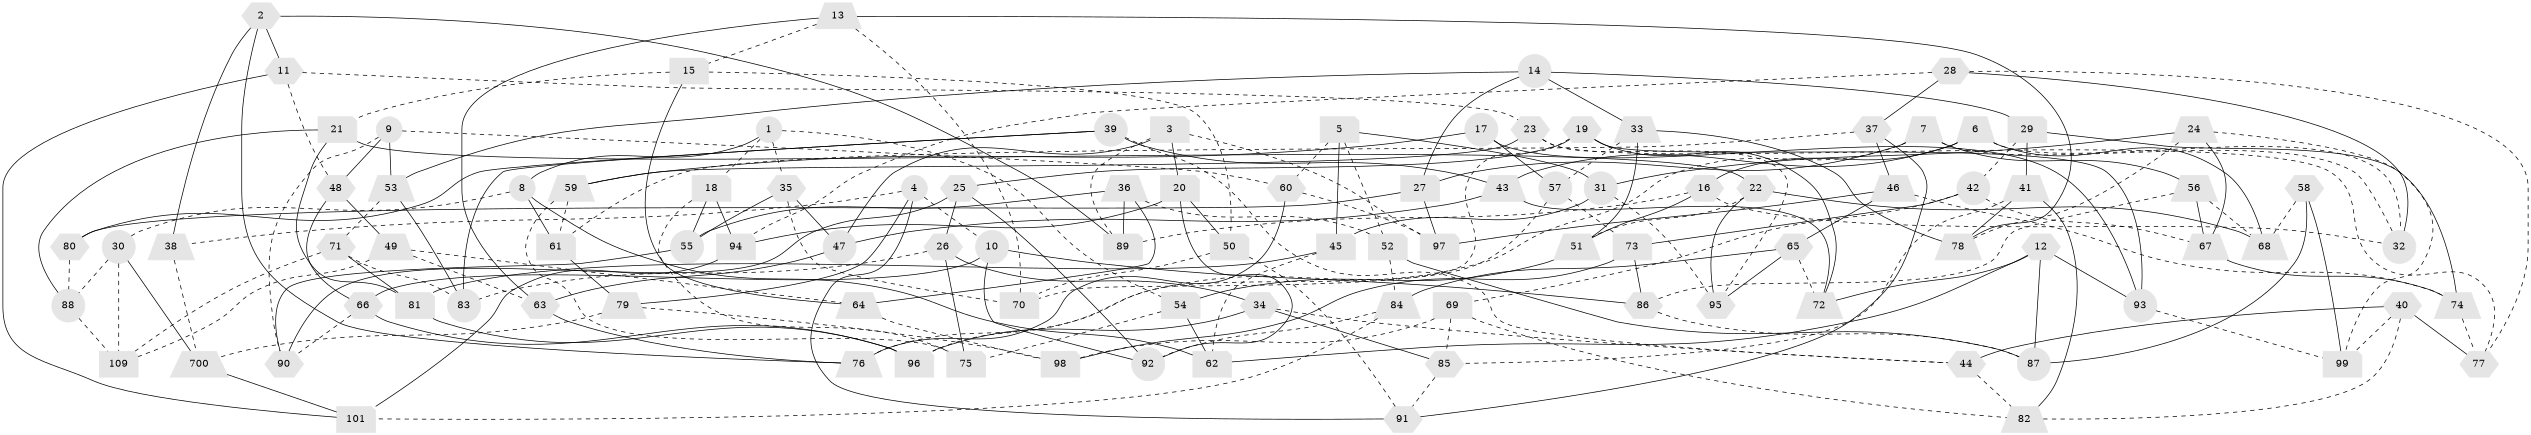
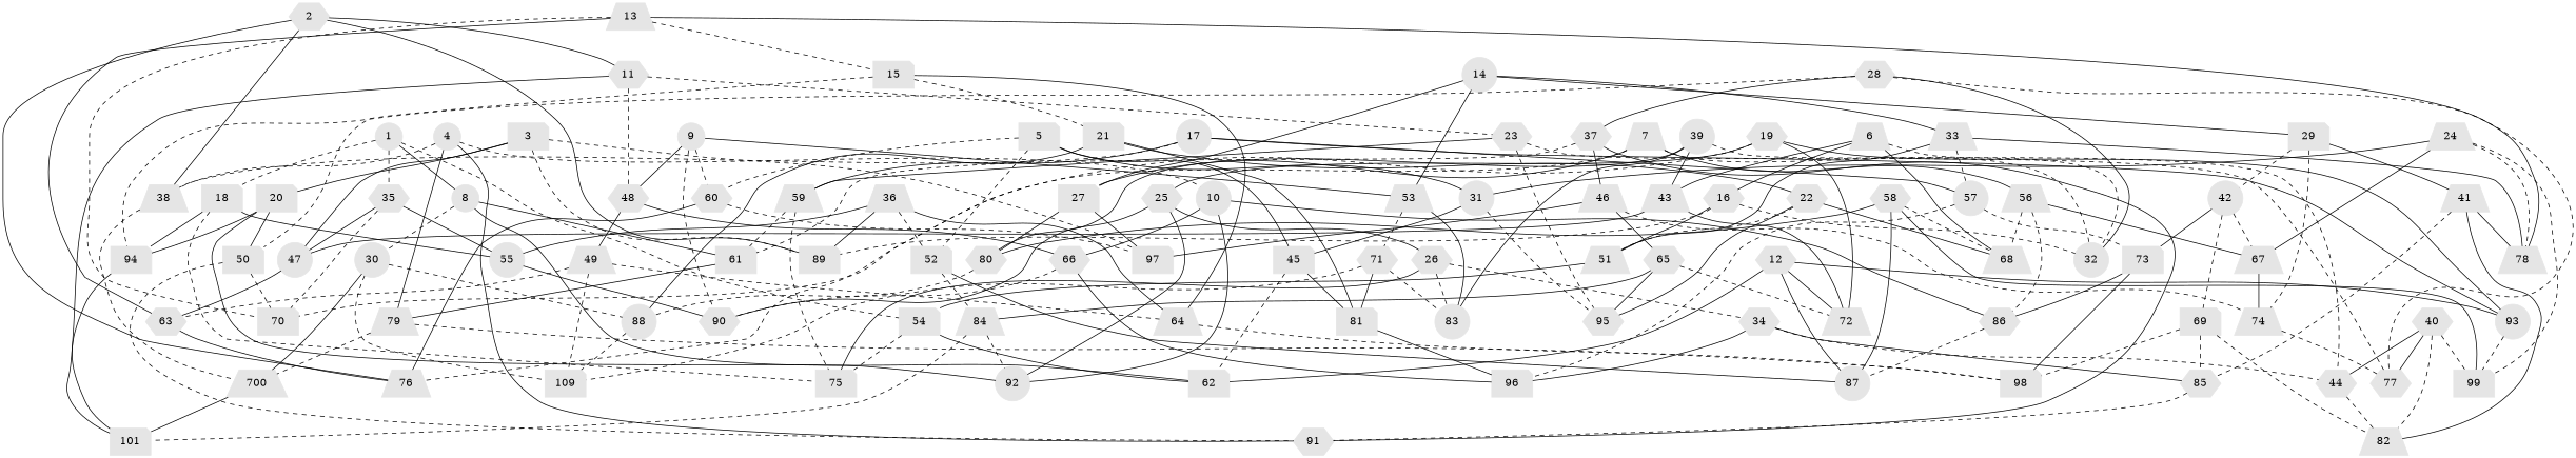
  graph {
    node [color=gray90 shape=hexagon style=filled]
    edge [style=solid]
    1 [shape=circle]
    8 [shape=circle]
    18 [shape=note]
    35
    54 [shape=note]
    30 [shape=circle]
    61 [shape=note]
    62 [shape=note]
    55 [shape=circle]
    75 [shape=note]
    94 [shape=note]
    47 [shape=circle]
    70 [shape=note]
    2
    11
    38 [shape=trapezium]
    76 [shape=trapezium]
    89 [shape=note]
    48
    23
    101 [shape=note]
    n22 [label=700 shape=trapezium]
    3 [shape=note]
    20 [shape=note]
    97 [shape=note]
    92 [shape=circle]
    50 [shape=note]
    63
    4 [shape=circle]
    10 [shape=circle]
    79 [shape=trapezium]
    91
    66
    86
    98 [shape=note]
    5 [shape=note]
    31 [shape=circle]
    45 [shape=note]
    52 [shape=note]
    60
    95
    81 [shape=note]
    87 [shape=circle]
    84 [shape=trapezium]
    6 [shape=trapezium]
    16
    32 [shape=circle]
    43 [shape=trapezium]
    68 [shape=trapezium]
    51 [shape=trapezium]
    72 [shape=trapezium]
    7 [shape=trapezium]
    27 [shape=note]
    56 [shape=trapezium]
    80
    67 [shape=trapezium]
    88 [shape=circle]
    n58 [label=109 shape=note]
    9 [shape=circle]
    53 [shape=trapezium]
    90
    49 [shape=trapezium]
    83 [shape=circle]
    71
    96 [shape=note]
    59 [shape=trapezium]
    77
    12
    93 [shape=circle]
    99 [shape=note]
    13 [shape=trapezium]
    15 [shape=note]
    78 [shape=trapezium]
    21 [shape=note]
    64 [shape=trapezium]
    14 [shape=circle]
    29 [shape=note]
    33 [shape=trapezium]
    41 [shape=trapezium]
    42 [shape=circle]
    74 [shape=trapezium]
    57 [shape=circle]
    22
    17 [shape=circle]
    73 [shape=note]
    19
    25
    26
    24 [shape=trapezium]
    34
    44
    85
    28
    37
    46 [shape=trapezium]
    82 [shape=trapezium]
    69 [shape=note]
    36 [shape=trapezium]
    65
    39 [shape=circle]
    40
    58
    1 -- 8
    1 -- 18 [style=dashed]
    1 -- 35 [style=dashed]
    1 -- 54 [style=dashed]
    8 -- 30 [style=dashed]
    8 -- 61
    8 -- 62
    18 -- 55
    18 -- 75 [style=dashed]
    18 -- 94
    35 -- 55
    35 -- 47
    35 -- 70 [style=dashed]
    54 -- 62
    54 -- 75 [style=dashed]
    30 -- n22
    30 -- 88 [style=dashed]
    30 -- n58 [style=dashed]
    61 -- 79
    55 -- 90
    94 -- 101
    47 -- 63
    2 -- 11
    2 -- 38
    2 -- 76
    2 -- 89
    11 -- 48 [style=dashed]
    11 -- 23 [style=dashed]
    11 -- 101
    38 -- n22 [style=dashed]
    48 -- 66
    48 -- 49
    23 -- 95 [style=dashed]
    23 -- 59
    23 -- 77 [style=dashed]
    n22 -- 101
    3 -- 47
    3 -- 89 [style=dashed]
    3 -- 20
    3 -- 97 [style=dashed]
    20 -- 94
    20 -- 92
    20 -- 50
    50 -- 70 [style=dashed]
    50 -- 91 [style=dashed]
    63 -- 76
    4 -- 38 [style=dashed]
    4 -- 10 [style=dashed]
    4 -- 79
    4 -- 91
    10 -- 92
    10 -- 66
    10 -- 86
    79 -- n22 [style=dashed]
    79 -- 98 [style=dashed]
    66 -- 90 [style=dashed]
    66 -- 96
    86 -- 87 [style=dashed]
    5 -- 31
    5 -- 45
    5 -- 52 [style=dashed]
    5 -- 60 [style=dashed]
    31 -- 45
    31 -- 95 [style=dashed]
    45 -- 62 [style=dashed]
    45 -- 81
    52 -- 87
    52 -- 84 [style=dashed]
    60 -- 76
    60 -- 97 [style=dashed]
    81 -- 96
    84 -- 101 [style=dashed]
    84 -- 92 [style=dashed]
    6 -- 16
    6 -- 32 [style=dashed]
    6 -- 43
    6 -- 68
    16 -- 89 [style=dashed]
    16 -- 32 [style=dashed]
    16 -- 51
    43 -- 47
    43 -- 72
    51 -- 54
    7 -- 76 [style=dashed]
    7 -- 32 [style=dashed]
    7 -- 27
    7 -- 56
    27 -- 97
    27 -- 80
    56 -- 86 [style=dashed]
    56 -- 68 [style=dashed]
    56 -- 67
    80 -- 88 [style=dashed]
    67 -- 74
    88 -- n58 [style=dashed]
    9 -- 48
    9 -- 60 [style=dashed]
    9 -- 53
    9 -- 90 [style=dashed]
    53 -- 83
    53 -- 71 [style=dashed]
    49 -- 63 [style=dashed]
    49 -- n58 [style=dashed]
    49 -- 64 [style=dashed]
    71 -- 81
    71 -- n58 [style=dashed]
    71 -- 83 [style=dashed]
    59 -- 61 [style=dashed]
    59 -- 75 [style=dashed]
    12 -- 62
    12 -- 87
    12 -- 72
    12 -- 93
    93 -- 99 [style=dashed]
    13 -- 70 [style=dashed]
    13 -- 63
    13 -- 15 [style=dashed]
    13 -- 78
    15 -- 50 [style=dashed]
    15 -- 21 [style=dashed]
    15 -- 64
    21 -- 81
    21 -- 88
    21 -- 22
    64 -- 98 [style=dashed]
    14 -- 27
    14 -- 53
    14 -- 29
    14 -- 33
    29 -- 41
    29 -- 42 [style=dashed]
-   29 -- 74
+   29 -- 74 [style=dashed]
    33 -- 51
    33 -- 78
    33 -- 57 [style=dashed]
    41 -- 78
    41 -- 85 [style=dashed]
    41 -- 82
    42 -- 67 [style=dashed]
    42 -- 73
    42 -- 69 [style=dashed]
    74 -- 77 [style=dashed]
    57 -- 96 [style=dashed]
    57 -- 73 [style=dashed]
    22 -- 95
    22 -- 68
    22 -- 51 [style=dashed]
+   17 -- 38 [style=dashed]
    17 -- 59
    17 -- 93
    17 -- 57
    73 -- 86
    73 -- 98
    19 -- 70 [style=dashed]
    19 -- 72
    19 -- 93
    19 -- 25
    25 -- 92
    25 -- 90
    25 -- 26
    26 -- 75
    26 -- 83 [style=dashed]
-   26 -- 34
+   26 -- 34 [style=dashed]
    24 -- 31
    24 -- 67
    24 -- 99 [style=dashed]
    24 -- 78 [style=dashed]
    34 -- 96
    34 -- 44 [style=dashed]
    34 -- 85
    44 -- 82 [style=dashed]
    85 -- 91 [style=dashed]
    28 -- 94 [style=dashed]
    28 -- 32
    28 -- 77 [style=dashed]
    28 -- 37
    37 -- 61 [style=dashed]
    37 -- 91
    37 -- 46
    46 -- 97
    46 -- 74 [style=dashed]
    46 -- 65
    69 -- 98 [style=dashed]
    69 -- 85 [style=dashed]
    69 -- 82 [style=dashed]
    36 -- 55
    36 -- 89
    36 -- 52 [style=dashed]
    36 -- 64
    65 -- 95
    65 -- 84
    65 -- 72 [style=dashed]
    39 -- 43
    39 -- 80
    39 -- 83
    39 -- 44 [style=dashed]
    40 -- 77
    40 -- 99 [style=dashed]
    40 -- 44
    40 -- 82 [style=dashed]
    58 -- 87
    58 -- 68 [style=dashed]
+   58 -- 80
    58 -- 99
  }
